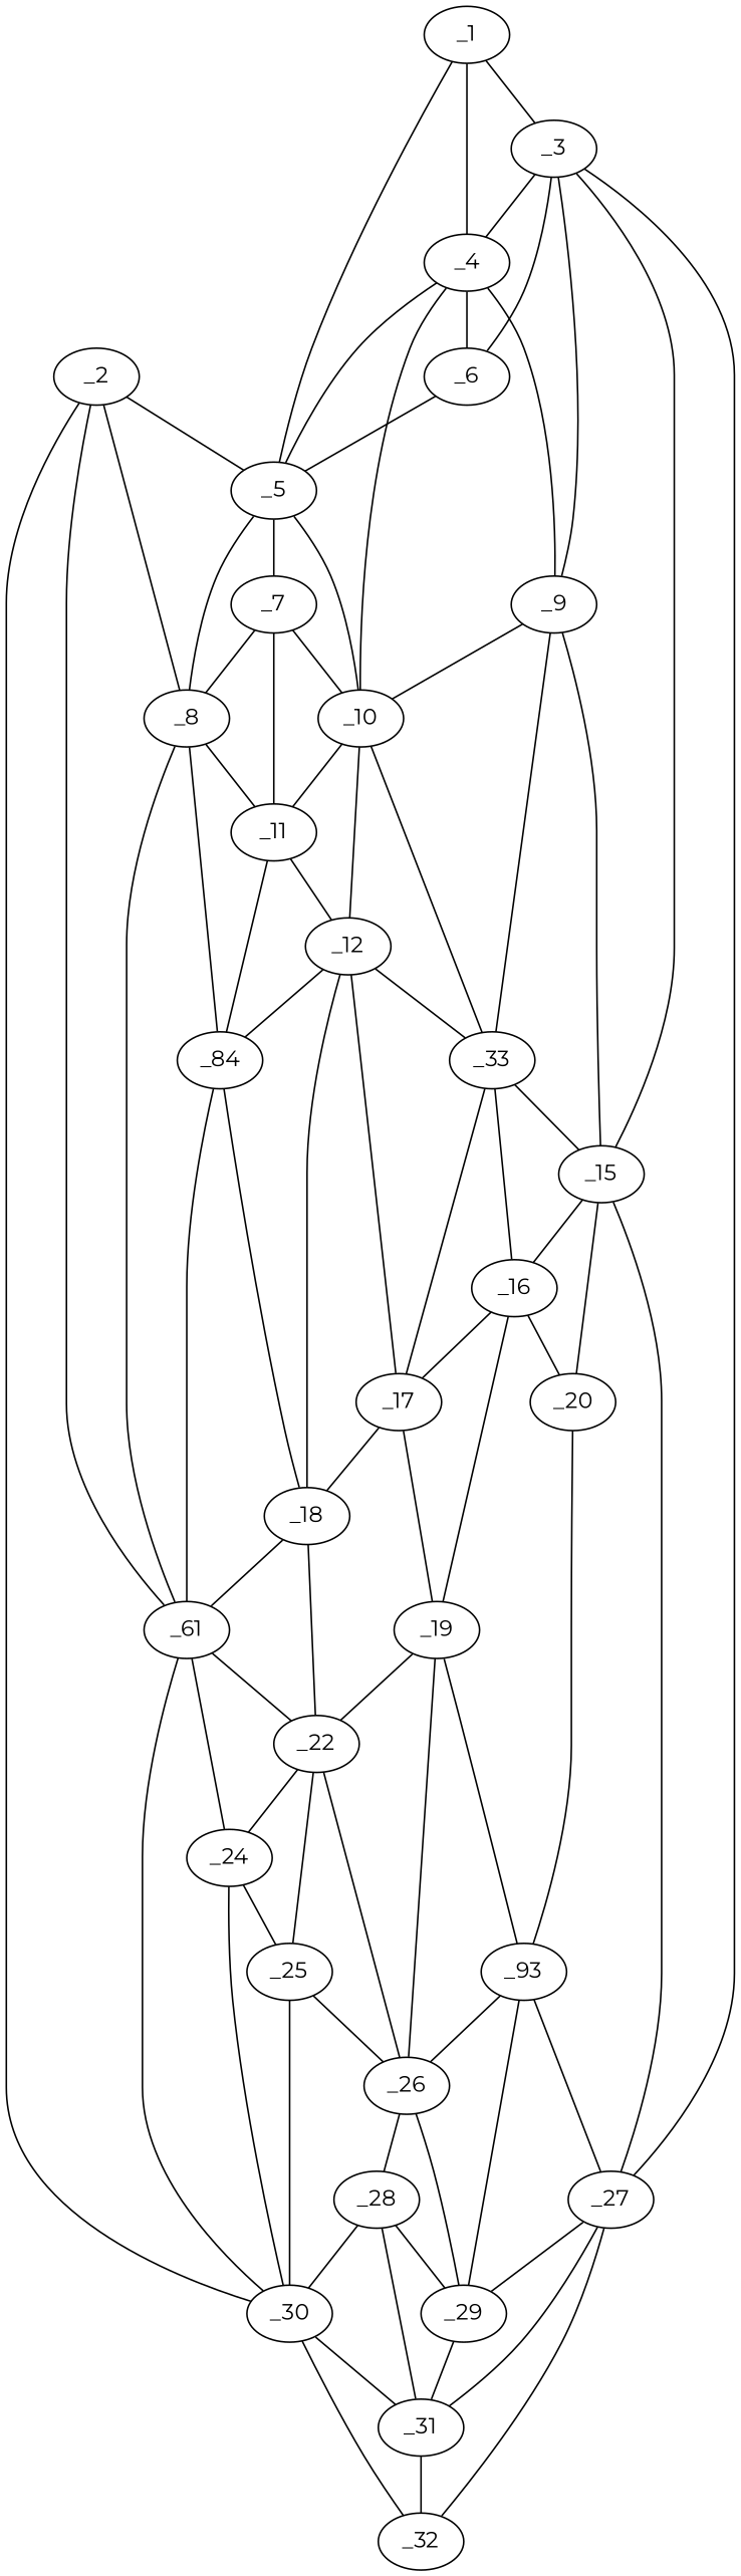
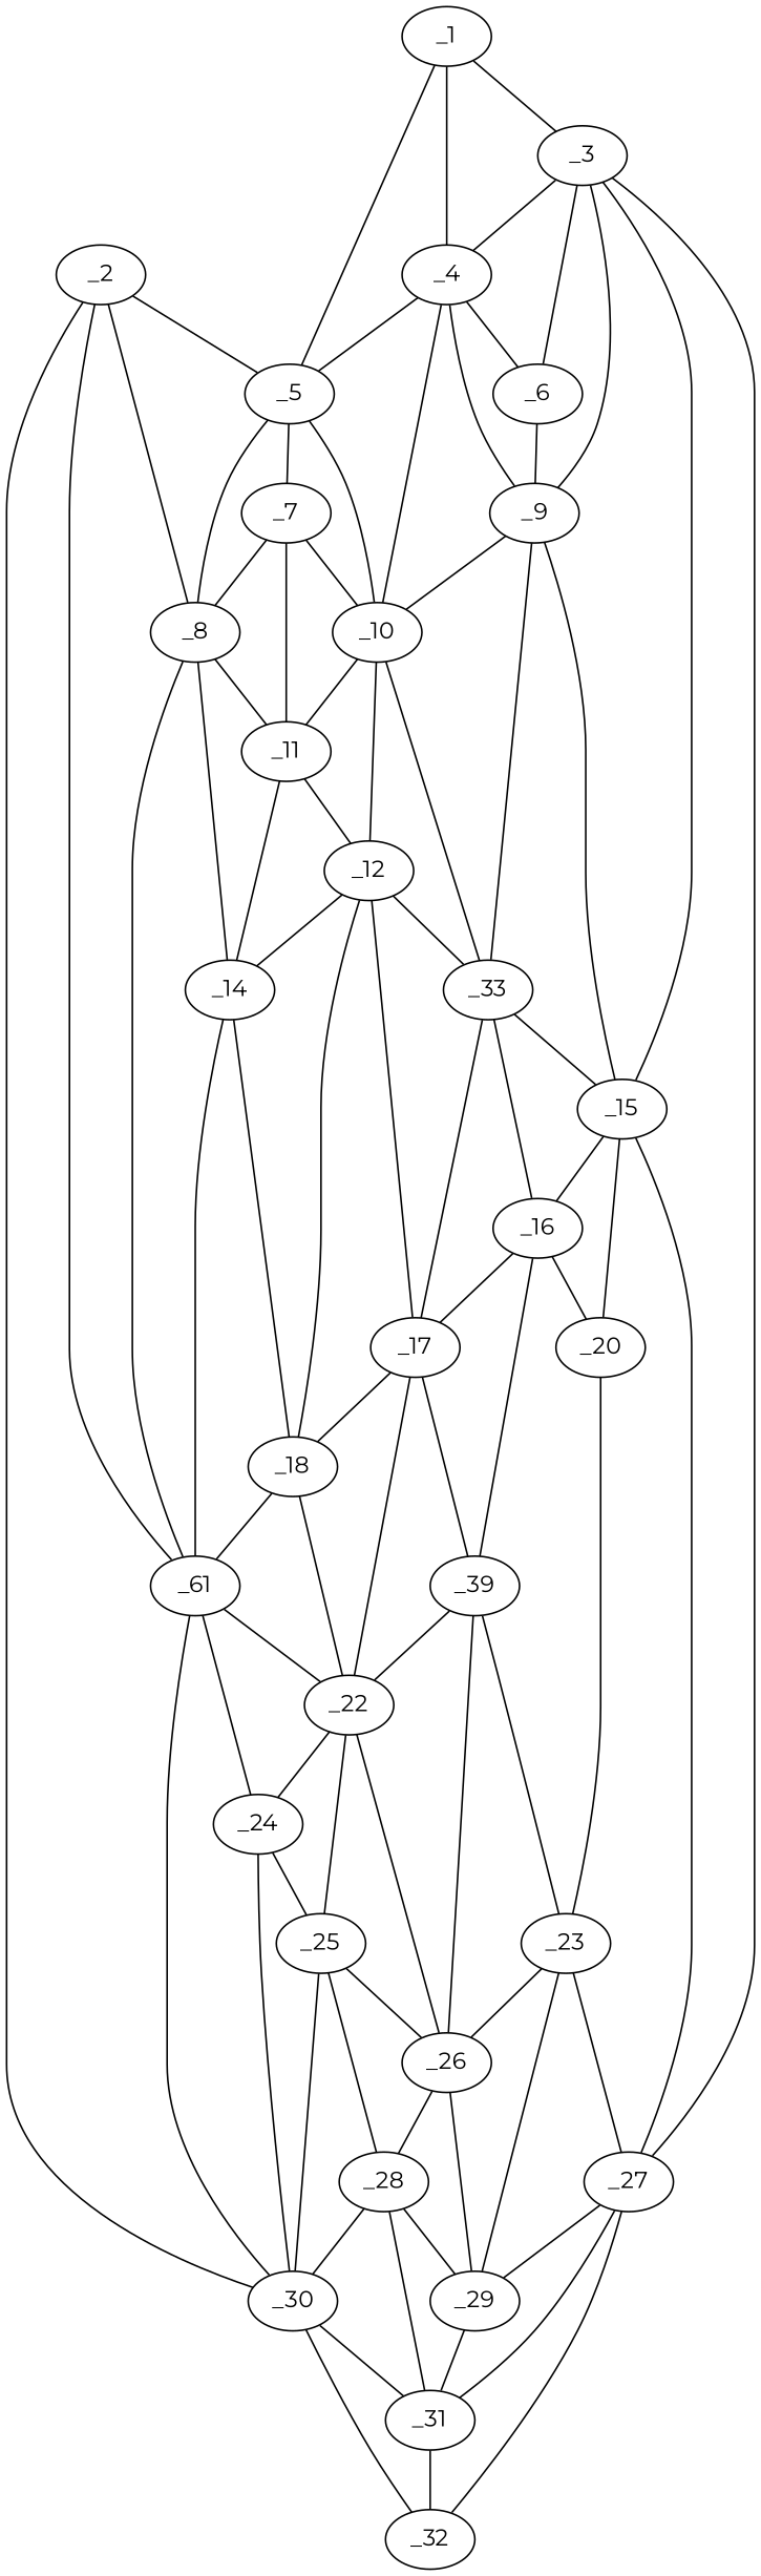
  graph {
    fontname=Montserrat
    node [fontname=Montserrat x=79 y=58]
    edge [fontname=Montserrat valence=2]
    _1 [x=6 y=45]
    _5 [x=23 y=45]
    _3 [x=19 y=111]
    _4 [x=20 y=69]
    _2 [x=11 y=19]
    _8 [x=36 y=27]
    n7 [label=_61 y=26]
    _30 [x=120 y=20]
    _10 [x=46]
    _7 [x=35 y=38]
    _6 [x=25 y=85]
    _9 [x=45 y=71]
    _15 [x=64 y=71]
    _27 [x=101 y=111]
    _11 [x=49 y=31]
-   _14 [x=58 y=31 label=_84]
+   _14 [x=58 y=31]
    _22 [y=36]
    _24 [x=91 y=26]
    _31 [x=122 y=41]
    _32 [x=126 y=32]
    n21 [label=_33 x=56 y=64]
    _12 [x=56 y=56]
    _16 [x=65 y=64]
    _20 [x=78 y=74]
    _29 [x=113 y=48]
    _18 [x=70 y=32]
    _26 [x=93 y=46]
    _25 [x=93 y=36]
    _17 [x=66]
-   _19 [x=74]
-   _23 [x=90 y=79 label=_93]
+   _19 [x=74 label=_39]
+   _23 [x=90 y=79]
    _28 [x=102 y=44]
    _1 -- _5
    _1 -- _3 [valence=1]
    _1 -- _4 [valence=1]
    _5 -- _8 [valence=1]
    _5 -- _10
    _5 -- _7 [valence=1]
    _3 -- _4
    _3 -- _6 [valence=1]
    _3 -- _9
    _3 -- _15
    _3 -- _27 [valence=1]
    _4 -- _5
    _4 -- _10 [valence=1]
    _4 -- _6
    _4 -- _9
    _2 -- _5
    _2 -- _8
    _2 -- n7 [valence=1]
    _2 -- _30 [valence=1]
    _8 -- n7
    _8 -- _11
    _8 -- _14 [valence=1]
    n7 -- _30
    n7 -- _22 [valence=1]
    n7 -- _24
    _30 -- _31
    _30 -- _32 [valence=1]
    _10 -- _11
    _10 -- n21
    _10 -- _12
    _7 -- _8
    _7 -- _10
    _7 -- _11 [valence=1]
-   _6 -- _5
+   _6 -- _9
    _9 -- _10
    _9 -- _15
    _9 -- n21
    _15 -- _27 [valence=1]
    _15 -- _16
    _15 -- _20 [valence=1]
    _27 -- _31 [valence=1]
    _27 -- _32 [valence=1]
    _27 -- _29 [valence=1]
    _11 -- _14
    _11 -- _12
    _14 -- n7
    _14 -- _18
    _22 -- _24
    _22 -- _26
    _22 -- _25 [valence=1]
    _24 -- _30
    _24 -- _25
    _31 -- _32
    n21 -- _15
    n21 -- _16
    n21 -- _17
    _12 -- _14
    _12 -- n21
    _12 -- _18
    _12 -- _17
    _16 -- _20
    _16 -- _17 [valence=1]
    _16 -- _19
    _20 -- _23 [valence=1]
    _29 -- _31
    _18 -- n7 [valence=1]
    _18 -- _22
    _26 -- _29
    _26 -- _28
    _25 -- _30
    _25 -- _26
+   _25 -- _28
+   _17 -- _22 [valence=1]
    _17 -- _18
    _17 -- _19
    _19 -- _22
    _19 -- _26
    _19 -- _23 [valence=1]
    _23 -- _27
    _23 -- _29 [valence=1]
    _23 -- _26
    _28 -- _30
    _28 -- _31
    _28 -- _29 [valence=1]
  }
